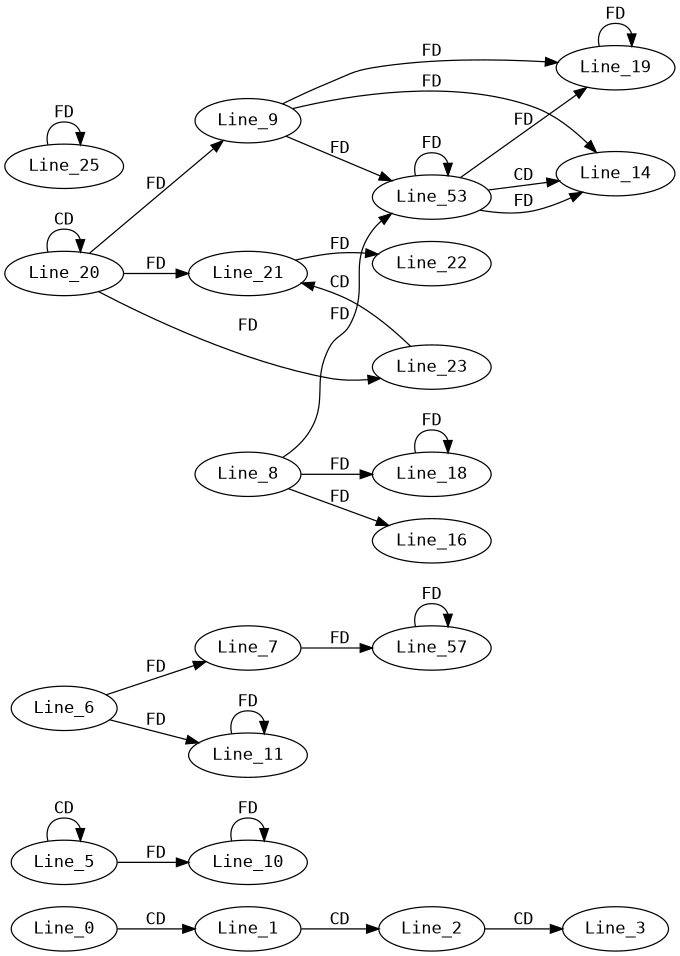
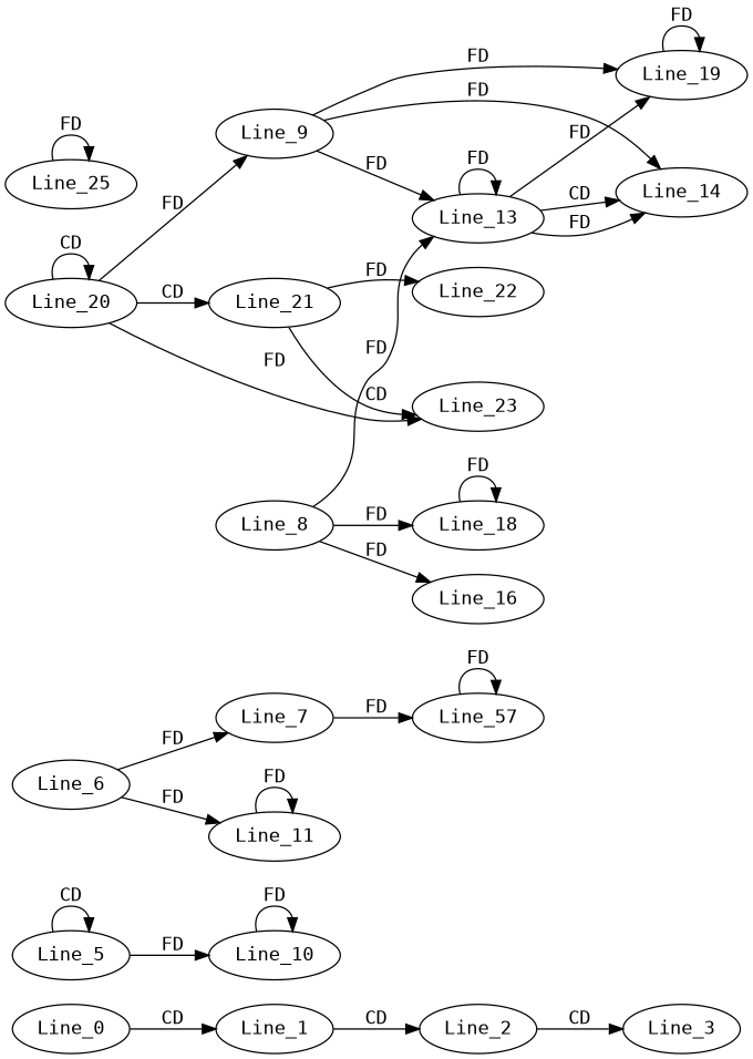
  digraph {
    fontname="DejaVu Sans Mono"
    rankdir=LR
    node [fontname="DejaVu Sans Mono"]
    edge [fontname="DejaVu Sans Mono"]
    Line_0
    Line_1
    Line_2
    Line_3
    Line_5
    Line_10
    Line_6
    Line_7
    Line_11
    n10 [label=Line_57]
-   Line_13 [label=Line_53]
+   Line_13
    Line_14
    Line_19
    Line_9
    Line_8
    Line_16
    Line_18
    Line_20
    Line_21
    Line_23
    Line_22
    Line_25
    Line_0 -> Line_1 [label=CD]
    Line_1 -> Line_2 [label=CD]
    Line_2 -> Line_3 [label=CD]
    Line_5 -> Line_5 [label=CD]
    Line_5 -> Line_10 [label=FD]
    Line_10 -> Line_10 [label=FD]
    Line_6 -> Line_7 [label=FD]
    Line_6 -> Line_11 [label=FD]
    Line_7 -> n10 [label=FD]
    Line_11 -> Line_11 [label=FD]
    n10 -> n10 [label=FD]
    Line_13 -> Line_13 [label=FD]
    Line_13 -> Line_14 [label=CD]
    Line_13 -> Line_14 [label=FD]
    Line_13 -> Line_19 [label=FD]
    Line_19 -> Line_19 [label=FD]
    Line_9 -> Line_13 [label=FD]
    Line_9 -> Line_14 [label=FD]
    Line_9 -> Line_19 [label=FD]
    Line_8 -> Line_13 [label=FD]
    Line_8 -> Line_16 [label=FD]
    Line_8 -> Line_18 [label=FD]
    Line_18 -> Line_18 [label=FD]
    Line_20 -> Line_9 [label=FD]
    Line_20 -> Line_20 [label=CD]
-   Line_20 -> Line_21 [label=FD]
+   Line_20 -> Line_21 [label=CD]
    Line_20 -> Line_23 [label=FD]
-   Line_23 -> Line_21 [label=CD]
+   Line_21 -> Line_23 [label=CD]
    Line_21 -> Line_22 [label=FD]
    Line_25 -> Line_25 [label=FD]
  }
